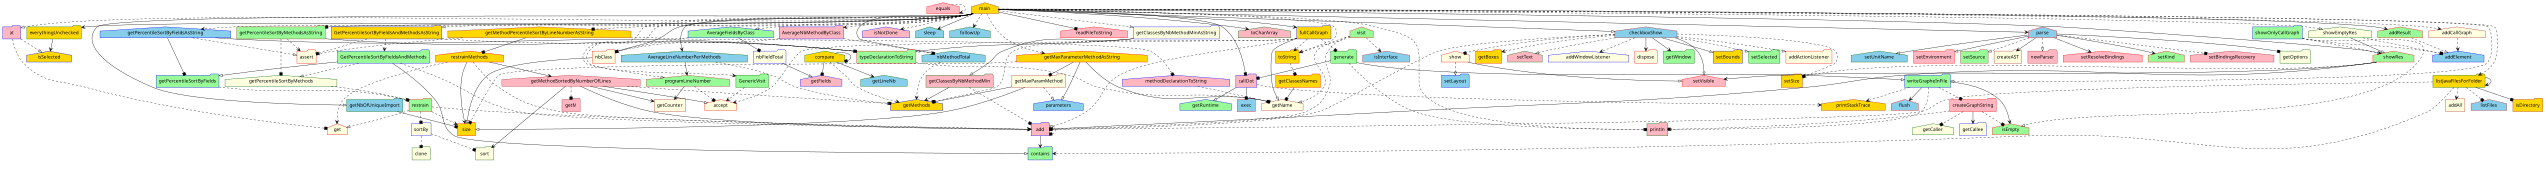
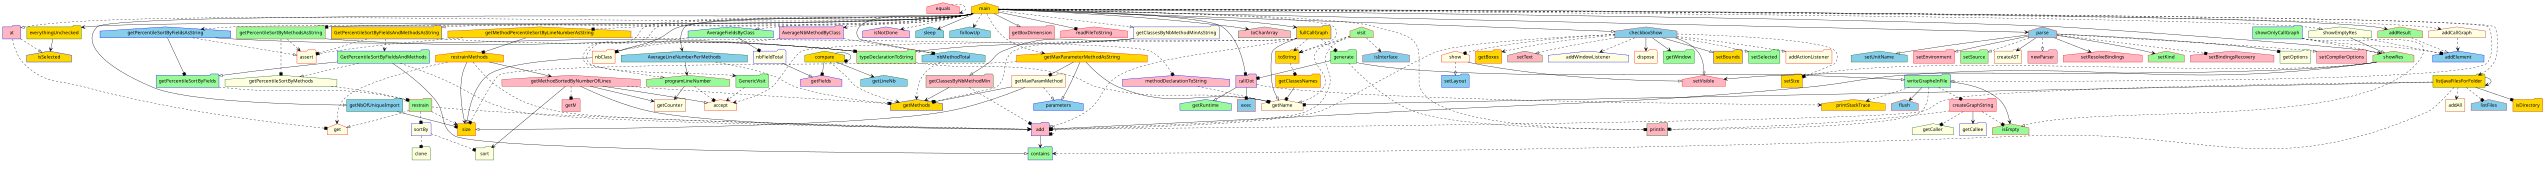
  digraph {
    fontname="Noto Sans"
    node [color=red fillcolor=lightyellow fontname="Noto Sans" shape=folder style=filled]
    edge [arrowhead=vee fontname="Noto Sans" style=dashed]
    equals [fillcolor=lightpink shape=house]
    isEmpty [fillcolor=palegreen shape=house]
    createGraphString [fillcolor=lightpink]
    println [color=darkgreen fillcolor=lightpink]
    getCaller [color=darkgreen shape=house]
    getCallee [color=blue]
    writeGrapheInFile [color=blue fillcolor=palegreen]
    printStackTrace [color=brown fillcolor=gold shape=house]
    flush [fillcolor=skyblue shape=house]
    callDot [color=blue fillcolor=lightpink]
    getRuntime [color=blue fillcolor=palegreen shape=house]
    exec [fillcolor=skyblue]
    generate [color=darkgreen fillcolor=palegreen]
    main [color=brown fillcolor=gold shape=house]
    toString [color=brown fillcolor=gold]
    nbClass
    programLineNumber [color=brown fillcolor=palegreen shape=house]
    nbMethodTotal [color=darkgreen fillcolor=skyblue shape=house]
    getNbOfUniqueImport [color=darkgreen fillcolor=skyblue]
    AverageNbMethodByClass [color=blue fillcolor=lightpink]
    AverageLineNumberPerMethods [color=darkgreen fillcolor=skyblue shape=house]
    AverageFieldsByClass [color=blue fillcolor=palegreen shape=house]
    getPercentileSortByMethodsAsString [color=brown fillcolor=palegreen]
    getPercentileSortByFieldsAsString [color=blue fillcolor=skyblue shape=house]
    GetPercentileSortByFieldsAndMethodsAsString [color=blue fillcolor=gold]
    getClassesByNbMethodMinAsString [color=blue]
    getMethodPercentileSortByLineNumberAsString [color=brown fillcolor=gold shape=house]
    getMaxParameterMethodAsString [fillcolor=gold shape=house]
    fullCallGraph [color=blue fillcolor=gold]
    listJavaFilesForFolder [color=darkgreen fillcolor=gold]
    checkboxShow [color=brown fillcolor=skyblue shape=house]
    isNotDone [color=blue fillcolor=lightpink shape=house]
    sleep [color=darkgreen fillcolor=skyblue shape=house]
    followUp [color=darkgreen fillcolor=skyblue shape=house]
    everythingUnchecked [color=darkgreen fillcolor=gold]
    showEmptyRes [color=darkgreen shape=house]
+   getBoxDimension [color=brown fillcolor=lightpink]
    readFileToString [fillcolor=lightpink shape=house]
    parse [fillcolor=skyblue shape=house]
    toCharArray [color=darkgreen fillcolor=lightpink shape=house]
    GenericVisit [color=darkgreen fillcolor=palegreen]
    at [color=blue fillcolor=lightpink]
    addResult [fillcolor=palegreen shape=house]
    addCallGraph [color=brown shape=house]
    showRes [fillcolor=palegreen shape=house]
    getClassesNames [fillcolor=gold]
    size [fillcolor=gold]
    accept [shape=house]
    getCounter [color=brown]
    getMethods [color=blue fillcolor=gold shape=house]
    nbFieldTotal [color=blue]
    assert
    typeDeclarationToString [fillcolor=palegreen]
    getPercentileSortByMethods [color=darkgreen shape=house]
    getPercentileSortByFields [color=blue fillcolor=palegreen]
    GetPercentileSortByFieldsAndMethods [color=blue fillcolor=palegreen]
    getClassesByNbMethodMin [color=darkgreen fillcolor=lightpink]
    methodDeclarationToString [color=blue fillcolor=lightpink shape=house]
    restrainMethods [fillcolor=gold shape=house]
    getName [color=brown shape=house]
    getMaxParamMethod [color=brown]
    parameters [color=blue fillcolor=skyblue shape=house]
    add [color=blue fillcolor=lightpink]
    contains [color=blue fillcolor=palegreen]
    listFiles [color=brown fillcolor=skyblue shape=house]
    isDirectory [color=brown fillcolor=gold]
    addAll [color=brown]
    setSize [color=brown fillcolor=gold]
    setVisible [fillcolor=lightpink shape=house]
    setBounds [color=blue fillcolor=gold]
    setSelected [color=darkgreen fillcolor=palegreen]
    addActionListener
    getBoxes [fillcolor=gold]
    setText [color=darkgreen fillcolor=lightpink shape=house]
    addWindowListener [color=blue shape=house]
    dispose
    getWindow [color=darkgreen fillcolor=palegreen]
    show [shape=house]
    isSelected [color=blue fillcolor=gold shape=house]
    addElement [color=blue fillcolor=skyblue shape=house]
    newParser [color=brown fillcolor=lightpink]
    setResolveBindings [fillcolor=lightpink shape=house]
    setKind [fillcolor=palegreen shape=house]
    setBindingsRecovery [color=brown fillcolor=lightpink shape=house]
    getOptions [color=darkgreen]
+   setCompilerOptions [color=brown fillcolor=lightpink]
    setUnitName [color=darkgreen fillcolor=skyblue shape=house]
    setEnvironment [fillcolor=lightpink]
    setSource [color=brown fillcolor=palegreen]
    createAST [color=brown]
    get [shape=house]
    compare [color=darkgreen fillcolor=gold shape=house]
    getLineNb [color=darkgreen fillcolor=skyblue shape=house]
    getFields [color=blue fillcolor=lightpink shape=house]
    visit [fillcolor=palegreen shape=house]
    isInterface [color=brown fillcolor=skyblue shape=house]
    restrain [fillcolor=palegreen]
    sortBy [color=blue]
    clone [color=darkgreen]
    sort [color=darkgreen]
    getMethodSortedByNumberOfLines [color=brown fillcolor=lightpink shape=house]
    getM [color=brown fillcolor=lightpink]
    setLayout [color=blue fillcolor=skyblue]
    showOnlyCallGraph [color=blue fillcolor=palegreen]
    equals -> equals
    createGraphString -> isEmpty [arrowhead=box]
    createGraphString -> println [arrowhead=box]
    createGraphString -> getCaller [arrowhead=box]
    createGraphString -> getCallee [style=solid]
    writeGrapheInFile -> isEmpty [style=solid]
    writeGrapheInFile -> createGraphString [arrowhead=box]
    writeGrapheInFile -> println [arrowhead=onormal]
    writeGrapheInFile -> printStackTrace
    writeGrapheInFile -> flush [style=solid]
    callDot -> printStackTrace
    callDot -> getRuntime [arrowhead=onormal style=solid]
    callDot -> exec [arrowhead=box style=solid]
    generate -> println [arrowhead=onormal]
    generate -> writeGrapheInFile [arrowhead=onormal style=solid]
    generate -> callDot [arrowhead=box style=solid]
    main -> println [arrowhead=box]
    main -> writeGrapheInFile [arrowhead=onormal]
    main -> callDot [arrowhead=box style=solid]
    main -> toString
    main -> nbClass [style=solid]
    main -> programLineNumber [arrowhead=onormal]
    main -> nbMethodTotal [arrowhead=box style=solid]
    main -> getNbOfUniqueImport [arrowhead=onormal style=solid]
    main -> AverageNbMethodByClass
    main -> AverageLineNumberPerMethods [style=solid]
    main -> AverageFieldsByClass [arrowhead=onormal]
    main -> getPercentileSortByMethodsAsString [arrowhead=box style=solid]
    main -> getPercentileSortByFieldsAsString
    main -> GetPercentileSortByFieldsAndMethodsAsString [arrowhead=onormal]
    main -> getClassesByNbMethodMinAsString [arrowhead=onormal]
    main -> getMethodPercentileSortByLineNumberAsString [arrowhead=box]
    main -> getMaxParameterMethodAsString
    main -> fullCallGraph [style=solid]
    main -> listJavaFilesForFolder
    main -> checkboxShow [arrowhead=onormal style=solid]
    main -> isNotDone
    main -> sleep [style=solid]
    main -> followUp
    main -> everythingUnchecked [style=solid]
    main -> showEmptyRes [arrowhead=onormal]
+   main -> getBoxDimension [arrowhead=onormal style=solid]
    main -> readFileToString [arrowhead=box style=solid]
    main -> parse [style=solid]
    main -> toCharArray [style=solid]
    main -> GenericVisit
    main -> at [arrowhead=onormal]
    main -> addResult [style=solid]
    main -> addCallGraph
    main -> showRes [style=solid]
    toString -> getClassesNames [arrowhead=box]
    nbClass -> size [arrowhead=onormal style=solid]
    programLineNumber -> accept [arrowhead=box]
    programLineNumber -> getCounter [style=solid]
    nbMethodTotal -> getMethods
    getNbOfUniqueImport -> size [arrowhead=box style=solid]
    AverageNbMethodByClass -> nbClass [arrowhead=box]
    AverageNbMethodByClass -> nbMethodTotal
    AverageLineNumberPerMethods -> programLineNumber [style=solid]
    AverageLineNumberPerMethods -> getMethods [arrowhead=box]
    AverageFieldsByClass -> nbClass [arrowhead=onormal]
    AverageFieldsByClass -> nbFieldTotal [arrowhead=box style=solid]
    getPercentileSortByMethodsAsString -> assert
    getPercentileSortByMethodsAsString -> typeDeclarationToString [arrowhead=box style=solid]
    getPercentileSortByMethodsAsString -> getPercentileSortByMethods [arrowhead=box]
    getPercentileSortByFieldsAsString -> assert [arrowhead=onormal]
    getPercentileSortByFieldsAsString -> typeDeclarationToString [arrowhead=onormal style=solid]
    getPercentileSortByFieldsAsString -> getPercentileSortByFields [arrowhead=box style=solid]
    GetPercentileSortByFieldsAndMethodsAsString -> assert [arrowhead=box]
    GetPercentileSortByFieldsAndMethodsAsString -> typeDeclarationToString [arrowhead=onormal]
    GetPercentileSortByFieldsAndMethodsAsString -> GetPercentileSortByFieldsAndMethods
    getClassesByNbMethodMinAsString -> typeDeclarationToString [arrowhead=onormal style=solid]
    getClassesByNbMethodMinAsString -> getClassesByNbMethodMin [arrowhead=onormal style=solid]
    getMethodPercentileSortByLineNumberAsString -> assert [arrowhead=onormal]
    getMethodPercentileSortByLineNumberAsString -> methodDeclarationToString [arrowhead=box]
    getMethodPercentileSortByLineNumberAsString -> restrainMethods [arrowhead=box style=solid]
    getMaxParameterMethodAsString -> size [arrowhead=box]
    getMaxParameterMethodAsString -> getName [arrowhead=box style=solid]
    getMaxParameterMethodAsString -> getMaxParamMethod [arrowhead=box style=solid]
    getMaxParameterMethodAsString -> parameters [arrowhead=onormal style=solid]
    fullCallGraph -> generate [arrowhead=box]
    fullCallGraph -> toString
    fullCallGraph -> accept
    fullCallGraph -> getMethods [arrowhead=box]
    fullCallGraph -> getName [arrowhead=onormal style=solid]
    fullCallGraph -> add [arrowhead=onormal]
    listJavaFilesForFolder -> listJavaFilesForFolder [style=solid]
+   listJavaFilesForFolder -> getName [arrowhead=box style=solid]
    listJavaFilesForFolder -> add [arrowhead=box]
    listJavaFilesForFolder -> contains
    listJavaFilesForFolder -> listFiles [arrowhead=box]
    listJavaFilesForFolder -> isDirectory [arrowhead=box style=solid]
    listJavaFilesForFolder -> addAll
    checkboxShow -> add [arrowhead=onormal]
    checkboxShow -> setSize [arrowhead=box]
    checkboxShow -> setVisible [arrowhead=onormal style=solid]
    checkboxShow -> setBounds [arrowhead=onormal style=solid]
    checkboxShow -> setSelected [arrowhead=onormal]
    checkboxShow -> addActionListener [arrowhead=onormal]
    checkboxShow -> getBoxes
    checkboxShow -> setText [arrowhead=onormal]
    checkboxShow -> addWindowListener
    checkboxShow -> dispose [style=solid]
    checkboxShow -> getWindow [style=solid]
    checkboxShow -> show [arrowhead=box]
    everythingUnchecked -> isSelected [style=solid]
    showEmptyRes -> showRes [arrowhead=onormal style=solid]
    showEmptyRes -> addElement [arrowhead=box]
    parse -> newParser [arrowhead=onormal]
    parse -> setResolveBindings [style=solid]
    parse -> setKind [style=solid]
    parse -> setBindingsRecovery [arrowhead=box]
    parse -> getOptions [arrowhead=box style=solid]
+   parse -> setCompilerOptions [arrowhead=onormal]
    parse -> setUnitName [arrowhead=onormal style=solid]
    parse -> setEnvironment [arrowhead=onormal style=solid]
    parse -> setSource [arrowhead=onormal]
    parse -> createAST [style=solid]
    GenericVisit -> accept
    at -> isSelected [arrowhead=onormal]
    at -> get [arrowhead=box]
    addResult -> addElement [arrowhead=onormal]
    addCallGraph -> addElement
    showRes -> add [arrowhead=onormal style=solid]
    showRes -> setSize
    showRes -> setVisible [style=solid]
    getClassesNames -> getName [arrowhead=box style=solid]
    nbFieldTotal -> getFields [arrowhead=onormal style=solid]
    typeDeclarationToString -> getName [arrowhead=onormal]
    getPercentileSortByMethods -> restrain
    getPercentileSortByFields -> restrain [arrowhead=box]
    GetPercentileSortByFieldsAndMethods -> getPercentileSortByMethods [arrowhead=onormal]
    GetPercentileSortByFieldsAndMethods -> getPercentileSortByFields [arrowhead=onormal style=solid]
    GetPercentileSortByFieldsAndMethods -> add
    GetPercentileSortByFieldsAndMethods -> contains [arrowhead=onormal style=solid]
    getClassesByNbMethodMin -> getMethods [style=solid]
    getClassesByNbMethodMin -> add [arrowhead=box]
    methodDeclarationToString -> getName [arrowhead=box]
    restrainMethods -> size [style=solid]
    restrainMethods -> add [arrowhead=onormal]
    restrainMethods -> get
    restrainMethods -> getMethodSortedByNumberOfLines [style=solid]
    getMaxParamMethod -> size [arrowhead=onormal style=solid]
    getMaxParamMethod -> getMethods [arrowhead=box style=solid]
    getMaxParamMethod -> parameters [arrowhead=onormal]
    add -> add [arrowhead=box]
    add -> contains [style=solid]
    show -> setVisible [arrowhead=onormal style=solid]
    show -> setLayout [arrowhead=onormal]
    compare -> getMethods
    compare -> compare [arrowhead=box style=solid]
    compare -> getLineNb [style=solid]
    compare -> getFields [arrowhead=box style=solid]
    visit -> toString [arrowhead=onormal]
    visit -> getName [arrowhead=onormal]
    visit -> add [arrowhead=box]
    visit -> isInterface
    restrain -> size
    restrain -> add
    restrain -> get [arrowhead=onormal]
    restrain -> sortBy [arrowhead=box]
    sortBy -> clone [arrowhead=box]
    sortBy -> sort [arrowhead=box]
    getMethodSortedByNumberOfLines -> accept [arrowhead=onormal style=solid]
    getMethodSortedByNumberOfLines -> getCounter [style=solid]
    getMethodSortedByNumberOfLines -> getMethods [arrowhead=onormal]
    getMethodSortedByNumberOfLines -> add [style=solid]
    getMethodSortedByNumberOfLines -> sort [style=solid]
    getMethodSortedByNumberOfLines -> getM [arrowhead=box]
    showOnlyCallGraph -> isEmpty [arrowhead=onormal]
    showOnlyCallGraph -> showRes [arrowhead=onormal]
    showOnlyCallGraph -> addElement [arrowhead=box]
  }
